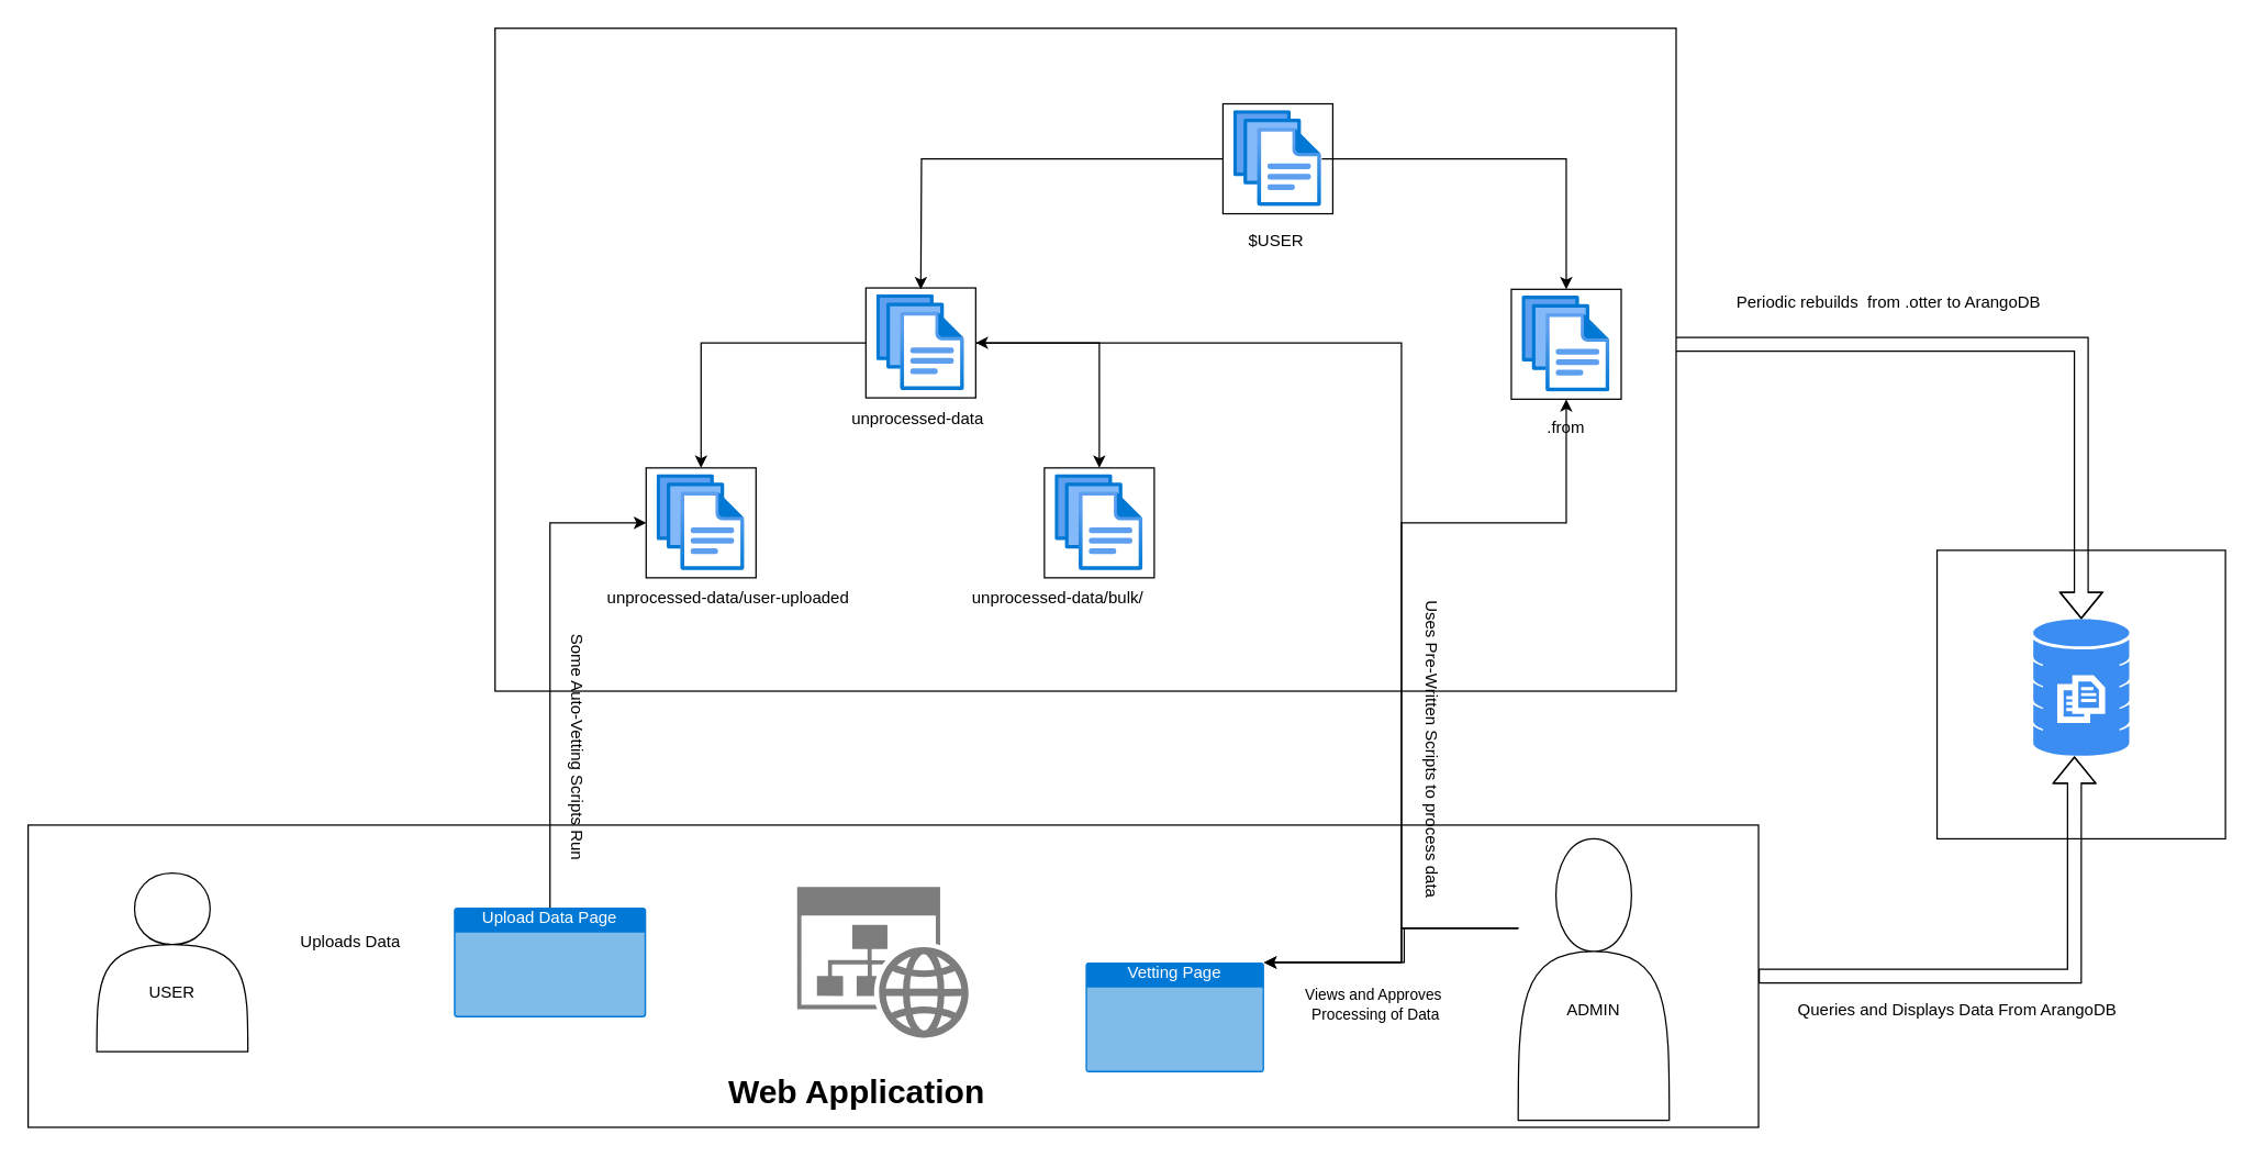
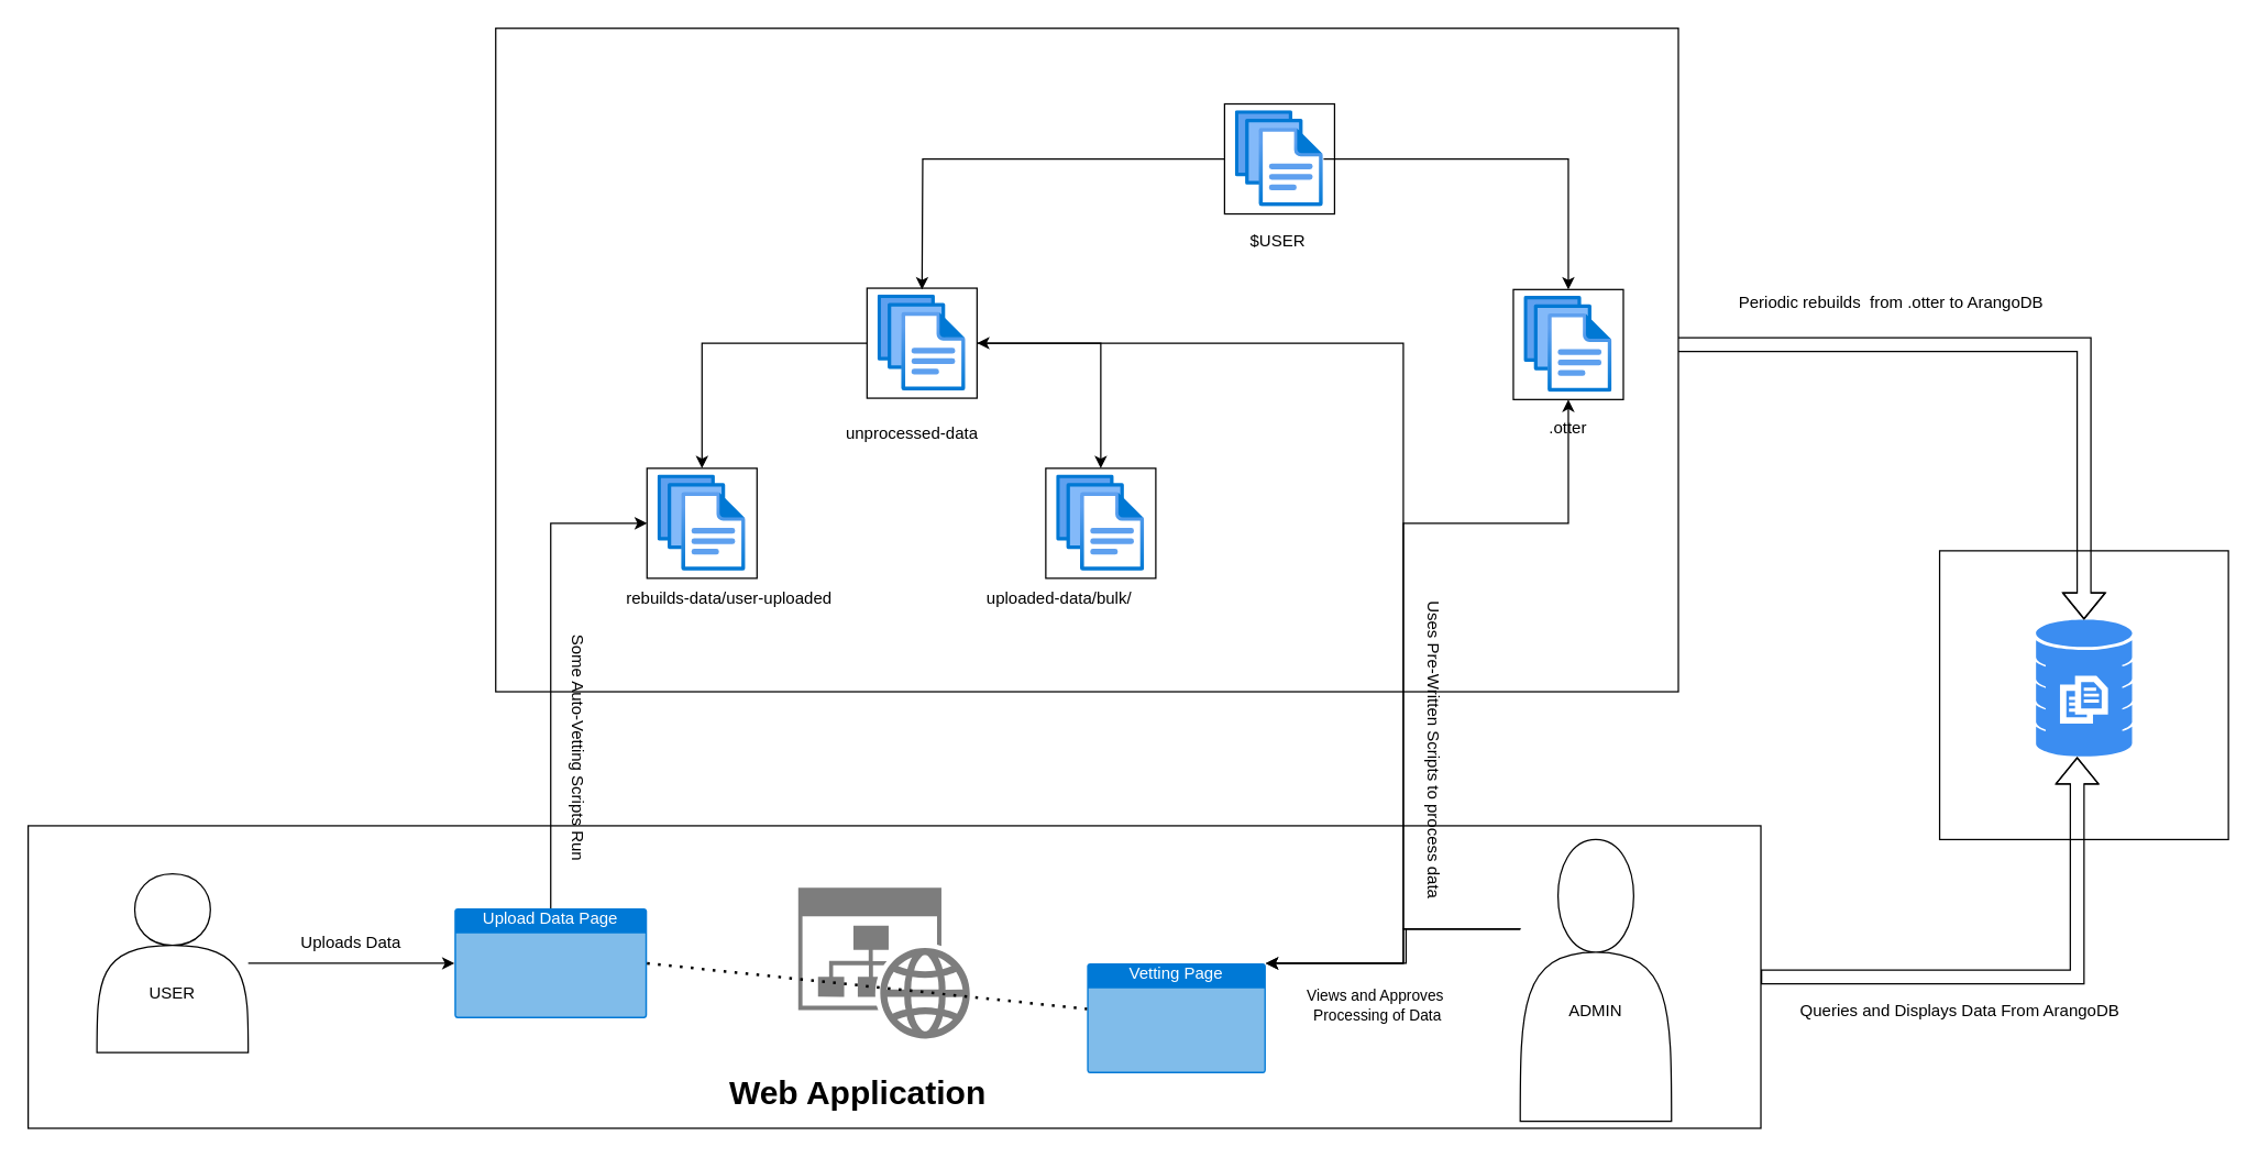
  <mxCell id="0" />
  <mxCell id="1" parent="0" />
  <mxCell id="2" value="" style="whiteSpace=wrap;html=1;aspect=fixed;" parent="1" vertex="1"><mxGeometry x="1410" y="400" width="210" height="210" as="geometry" /></mxCell>
  <mxCell id="3" style="edgeStyle=orthogonalEdgeStyle;rounded=0;orthogonalLoop=1;jettySize=auto;html=1;entryX=0.429;entryY=1;entryDx=0;entryDy=0;entryPerimeter=0;shape=flexArrow;" parent="1" source="4" target="5" edge="1"><mxGeometry relative="1" as="geometry"><mxPoint x="1520" y="560" as="targetPoint" /></mxGeometry></mxCell>
  <mxCell id="4" value="" style="rounded=0;whiteSpace=wrap;html=1;fillColor=light-dark(#FFFFFF,#660066);" parent="1" vertex="1"><mxGeometry x="20" y="600" width="1260" height="220" as="geometry" /></mxCell>
  <mxCell id="5" value="" style="sketch=0;html=1;aspect=fixed;strokeColor=none;shadow=0;fillColor=#3B8DF1;verticalAlign=top;labelPosition=center;verticalLabelPosition=bottom;shape=mxgraph.gcp2.database_3" parent="1" vertex="1"><mxGeometry x="1480" y="450" width="70" height="100" as="geometry" /></mxCell>
  <mxCell id="6" value="" style="sketch=0;aspect=fixed;pointerEvents=1;shadow=0;dashed=0;html=1;strokeColor=none;labelPosition=center;verticalLabelPosition=bottom;verticalAlign=top;align=center;shape=mxgraph.mscae.enterprise.website_generic;fillColor=#7D7D7D;" parent="1" vertex="1"><mxGeometry x="580" y="645" width="125" height="110" as="geometry" /></mxCell>
  <mxCell id="7" style="edgeStyle=orthogonalEdgeStyle;rounded=0;orthogonalLoop=1;jettySize=auto;html=1;shape=flexArrow;" parent="1" source="30" target="5" edge="1"><mxGeometry relative="1" as="geometry" /></mxCell>
  <mxCell id="8" value="Periodic rebuilds&amp;nbsp; from .otter to ArangoDB" style="text;html=1;align=center;verticalAlign=middle;whiteSpace=wrap;rounded=0;rotation=0;fillColor=light-dark(transparent,#000000);" parent="1" vertex="1"><mxGeometry x="1240" y="200" width="270" height="40" as="geometry" /></mxCell>
  <mxCell id="9" value="Upload Data Page" style="html=1;whiteSpace=wrap;strokeColor=none;fillColor=#0079D6;labelPosition=center;verticalLabelPosition=middle;verticalAlign=top;align=center;fontSize=12;outlineConnect=0;spacingTop=-6;fontColor=#FFFFFF;sketch=0;shape=mxgraph.sitemap.page;" parent="1" vertex="1"><mxGeometry x="330" y="660" width="140" height="80" as="geometry" /></mxCell>
  <mxCell id="10" value="&lt;div&gt;Vetting Page&lt;/div&gt;" style="html=1;whiteSpace=wrap;strokeColor=none;fillColor=#0079D6;labelPosition=center;verticalLabelPosition=middle;verticalAlign=top;align=center;fontSize=12;outlineConnect=0;spacingTop=-6;fontColor=#FFFFFF;sketch=0;shape=mxgraph.sitemap.page;" parent="1" vertex="1"><mxGeometry x="790" y="700" width="130" height="80" as="geometry" /></mxCell>
+ <mxCell id="11" value="" style="endArrow=none;dashed=1;html=1;dashPattern=1 3;strokeWidth=2;rounded=0;exitX=1;exitY=0.5;exitDx=0;exitDy=0;exitPerimeter=0;" parent="1" source="9" target="10" edge="1"><mxGeometry width="50" height="50" relative="1" as="geometry"><mxPoint x="730" y="699.29" as="sourcePoint" /><mxPoint x="880" y="699.29" as="targetPoint" /></mxGeometry></mxCell>
  <mxCell id="12" value="&lt;div&gt;&lt;br&gt;&lt;/div&gt;&lt;div&gt;&lt;br&gt;&lt;/div&gt;&lt;div&gt;&lt;br&gt;&lt;/div&gt;&lt;div&gt;USER&lt;/div&gt;" style="shape=actor;whiteSpace=wrap;html=1;" parent="1" vertex="1"><mxGeometry x="70" y="635" width="110" height="130" as="geometry" /></mxCell>
  <mxCell id="13" value="Uploads Data" style="text;html=1;align=center;verticalAlign=middle;whiteSpace=wrap;rounded=0;rotation=0;" parent="1" vertex="1"><mxGeometry x="120" y="650" width="270" height="70" as="geometry" /></mxCell>
+ <mxCell id="14" style="edgeStyle=orthogonalEdgeStyle;rounded=0;orthogonalLoop=1;jettySize=auto;html=1;entryX=0;entryY=0.5;entryDx=0;entryDy=0;entryPerimeter=0;" parent="1" source="12" target="9" edge="1"><mxGeometry relative="1" as="geometry" /></mxCell>
  <mxCell id="15" value="" style="group" parent="1" vertex="1" connectable="0"><mxGeometry x="360" y="20" width="870" height="540" as="geometry" /></mxCell>
  <mxCell id="16" value="" style="rounded=0;whiteSpace=wrap;html=1;fillColor=light-dark(#FFFFFF,#003366);" parent="15" vertex="1"><mxGeometry width="860" height="482.5" as="geometry" /></mxCell>
  <mxCell id="17" value="" style="group" parent="15" vertex="1" connectable="0"><mxGeometry x="50" y="150" width="570" height="269" as="geometry" /></mxCell>
  <mxCell id="18" style="edgeStyle=orthogonalEdgeStyle;rounded=0;orthogonalLoop=1;jettySize=auto;html=1;entryX=0.5;entryY=0;entryDx=0;entryDy=0;" parent="17" source="19" target="22" edge="1"><mxGeometry relative="1" as="geometry" /></mxCell>
  <mxCell id="19" value="" style="whiteSpace=wrap;html=1;aspect=fixed;" parent="17" vertex="1"><mxGeometry x="220" y="39" width="80" height="80" as="geometry" /></mxCell>
  <mxCell id="20" value="" style="image;aspect=fixed;html=1;points=[];align=center;fontSize=12;image=img/lib/azure2/general/Files.svg;" parent="17" vertex="1"><mxGeometry x="228" y="44" width="64" height="70" as="geometry" /></mxCell>
- <mxCell id="21" value="unprocessed-data" style="text;strokeColor=none;align=center;fillColor=none;html=1;verticalAlign=middle;whiteSpace=wrap;rounded=0;" parent="17" vertex="1"><mxGeometry x="168" y="119.5" width="180" height="30" as="geometry" /></mxCell>
+ <mxCell id="21" value="unprocessed-data" style="text;strokeColor=none;align=center;fillColor=none;html=1;verticalAlign=middle;whiteSpace=wrap;rounded=0;" parent="17" vertex="1"><mxGeometry x="163" y="129.5" width="180" height="30" as="geometry" /></mxCell>
  <mxCell id="22" value="" style="whiteSpace=wrap;html=1;aspect=fixed;" parent="17" vertex="1"><mxGeometry x="60" y="170" width="80" height="80" as="geometry" /></mxCell>
  <mxCell id="23" value="" style="image;aspect=fixed;html=1;points=[];align=center;fontSize=12;image=img/lib/azure2/general/Files.svg;" parent="17" vertex="1"><mxGeometry x="68" y="175" width="64" height="70" as="geometry" /></mxCell>
- <mxCell id="24" value="unprocessed-data/user-uploaded" style="text;strokeColor=none;align=center;fillColor=none;html=1;verticalAlign=middle;whiteSpace=wrap;rounded=0;" parent="17" vertex="1"><mxGeometry x="-10" y="250" width="260" height="30" as="geometry" /></mxCell>
+ <mxCell id="24" value="rebuilds-data/user-uploaded" style="text;strokeColor=none;align=center;fillColor=none;html=1;verticalAlign=middle;whiteSpace=wrap;rounded=0;" parent="17" vertex="1"><mxGeometry x="-10" y="250" width="260" height="30" as="geometry" /></mxCell>
  <mxCell id="25" style="edgeStyle=orthogonalEdgeStyle;rounded=0;orthogonalLoop=1;jettySize=auto;html=1;" parent="15" source="26" edge="1"><mxGeometry relative="1" as="geometry"><mxPoint x="310" y="190.0" as="targetPoint" /></mxGeometry></mxCell>
  <mxCell id="26" value="" style="whiteSpace=wrap;html=1;aspect=fixed;" parent="15" vertex="1"><mxGeometry x="530" y="55" width="80" height="80" as="geometry" /></mxCell>
  <mxCell id="27" style="edgeStyle=orthogonalEdgeStyle;rounded=0;orthogonalLoop=1;jettySize=auto;html=1;entryX=0.5;entryY=0;entryDx=0;entryDy=0;" parent="15" source="28" target="29" edge="1"><mxGeometry relative="1" as="geometry" /></mxCell>
  <mxCell id="28" value="" style="image;aspect=fixed;html=1;points=[];align=center;fontSize=12;image=img/lib/azure2/general/Files.svg;" parent="15" vertex="1"><mxGeometry x="538" y="60" width="64" height="70" as="geometry" /></mxCell>
  <mxCell id="29" value="" style="whiteSpace=wrap;html=1;aspect=fixed;" parent="15" vertex="1"><mxGeometry x="740" y="190" width="80" height="80" as="geometry" /></mxCell>
  <mxCell id="30" value="" style="image;aspect=fixed;html=1;points=[];align=center;fontSize=12;image=img/lib/azure2/general/Files.svg;" parent="15" vertex="1"><mxGeometry x="748" y="195" width="64" height="70" as="geometry" /></mxCell>
- <mxCell id="31" value=".from" style="text;strokeColor=none;align=center;fillColor=none;html=1;verticalAlign=middle;whiteSpace=wrap;rounded=0;" parent="15" vertex="1"><mxGeometry x="690" y="275.5" width="180" height="30" as="geometry" /></mxCell>
+ <mxCell id="31" value=".otter" style="text;strokeColor=none;align=center;fillColor=none;html=1;verticalAlign=middle;whiteSpace=wrap;rounded=0;" parent="15" vertex="1"><mxGeometry x="690" y="275.5" width="180" height="30" as="geometry" /></mxCell>
  <mxCell id="32" value="$USER" style="text;strokeColor=none;align=center;fillColor=none;html=1;verticalAlign=middle;whiteSpace=wrap;rounded=0;" parent="15" vertex="1"><mxGeometry x="479" y="140" width="180" height="30" as="geometry" /></mxCell>
  <mxCell id="33" value="" style="whiteSpace=wrap;html=1;aspect=fixed;" parent="15" vertex="1"><mxGeometry x="400" y="320" width="80" height="80" as="geometry" /></mxCell>
  <mxCell id="34" value="" style="image;aspect=fixed;html=1;points=[];align=center;fontSize=12;image=img/lib/azure2/general/Files.svg;" parent="15" vertex="1"><mxGeometry x="408" y="325" width="64" height="70" as="geometry" /></mxCell>
- <mxCell id="35" value="unprocessed-data/bulk/" style="text;strokeColor=none;align=center;fillColor=none;html=1;verticalAlign=middle;whiteSpace=wrap;rounded=0;" parent="15" vertex="1"><mxGeometry x="300" y="400" width="220" height="30" as="geometry" /></mxCell>
+ <mxCell id="35" value="uploaded-data/bulk/" style="text;strokeColor=none;align=center;fillColor=none;html=1;verticalAlign=middle;whiteSpace=wrap;rounded=0;" parent="15" vertex="1"><mxGeometry x="300" y="400" width="220" height="30" as="geometry" /></mxCell>
  <mxCell id="36" style="edgeStyle=orthogonalEdgeStyle;rounded=0;orthogonalLoop=1;jettySize=auto;html=1;entryX=0.5;entryY=0;entryDx=0;entryDy=0;" parent="15" source="19" target="33" edge="1"><mxGeometry relative="1" as="geometry" /></mxCell>
  <mxCell id="37" value="Uses Pre-Written Scripts to process data" style="text;html=1;align=center;verticalAlign=middle;whiteSpace=wrap;rounded=0;rotation=90;fillColor=light-dark(transparent,#000000);" parent="15" vertex="1"><mxGeometry x="552" y="510" width="260" height="30" as="geometry" /></mxCell>
  <mxCell id="38" style="edgeStyle=orthogonalEdgeStyle;rounded=0;orthogonalLoop=1;jettySize=auto;html=1;entryX=0;entryY=0.5;entryDx=0;entryDy=0;" parent="1" source="9" target="22" edge="1"><mxGeometry relative="1" as="geometry" /></mxCell>
  <mxCell id="39" style="edgeStyle=orthogonalEdgeStyle;rounded=0;orthogonalLoop=1;jettySize=auto;html=1;entryX=0.5;entryY=1;entryDx=0;entryDy=0;" parent="1" source="42" target="29" edge="1"><mxGeometry relative="1" as="geometry"><Array as="points"><mxPoint x="1020" y="675" /><mxPoint x="1020" y="380" /><mxPoint x="1140" y="380" /></Array></mxGeometry></mxCell>
  <mxCell id="40" style="edgeStyle=orthogonalEdgeStyle;rounded=0;orthogonalLoop=1;jettySize=auto;html=1;" parent="1" source="42" target="10" edge="1"><mxGeometry relative="1" as="geometry"><Array as="points"><mxPoint x="1022" y="675" /><mxPoint x="1022" y="700" /></Array></mxGeometry></mxCell>
  <mxCell id="41" style="edgeStyle=orthogonalEdgeStyle;rounded=0;orthogonalLoop=1;jettySize=auto;html=1;entryX=1;entryY=0.5;entryDx=0;entryDy=0;" parent="1" source="42" target="19" edge="1"><mxGeometry relative="1" as="geometry"><Array as="points"><mxPoint x="1020" y="675" /><mxPoint x="1020" y="249" /></Array></mxGeometry></mxCell>
  <mxCell id="42" value="&lt;div&gt;&lt;br&gt;&lt;/div&gt;&lt;div&gt;&lt;br&gt;&lt;/div&gt;&lt;div&gt;&lt;br&gt;&lt;/div&gt;&lt;div&gt;ADMIN&lt;/div&gt;" style="shape=actor;whiteSpace=wrap;html=1;" parent="1" vertex="1"><mxGeometry x="1105" y="610" width="110" height="205" as="geometry" /></mxCell>
  <mxCell id="43" style="edgeStyle=orthogonalEdgeStyle;rounded=0;orthogonalLoop=1;jettySize=auto;html=1;" parent="1" source="42" target="10" edge="1"><mxGeometry relative="1" as="geometry"><mxPoint x="1105" y="675" as="sourcePoint" /><mxPoint x="940" y="700" as="targetPoint" /><Array as="points"><mxPoint x="1020" y="675" /><mxPoint x="1020" y="700" /></Array></mxGeometry></mxCell>
  <mxCell id="44" style="edgeStyle=orthogonalEdgeStyle;rounded=0;orthogonalLoop=1;jettySize=auto;html=1;" parent="1" source="42" target="10" edge="1"><mxGeometry relative="1" as="geometry"><mxPoint x="1105" y="675" as="sourcePoint" /><mxPoint x="940" y="700" as="targetPoint" /><Array as="points"><mxPoint x="1020" y="675" /><mxPoint x="1020" y="700" /></Array></mxGeometry></mxCell>
  <mxCell id="45" value="&lt;div&gt;Views and Approves&amp;nbsp;&lt;/div&gt;&lt;div&gt;Processing of Data&lt;/div&gt;" style="edgeLabel;html=1;align=center;verticalAlign=middle;resizable=0;points=[];" parent="44" vertex="1" connectable="0"><mxGeometry x="-0.005" y="1" relative="1" as="geometry"><mxPoint x="-21" y="36" as="offset" /></mxGeometry></mxCell>
  <mxCell id="46" value="Some Auto-Vetting Scripts Run" style="text;html=1;align=center;verticalAlign=middle;resizable=0;points=[];autosize=1;strokeColor=none;fillColor=light-dark(transparent,#000000);rotation=90;" parent="1" vertex="1"><mxGeometry x="325" y="528" width="190" height="30" as="geometry" /></mxCell>
  <mxCell id="47" value="Web Application" style="text;strokeColor=none;fillColor=none;html=1;fontSize=24;fontStyle=1;verticalAlign=middle;align=center;" parent="1" vertex="1"><mxGeometry x="572.5" y="775" width="100" height="40" as="geometry" /></mxCell>
  <mxCell id="48" value="Queries and Displays Data From ArangoDB" style="text;html=1;align=center;verticalAlign=middle;whiteSpace=wrap;rounded=0;rotation=0;fillColor=light-dark(transparent,#000000);" parent="1" vertex="1"><mxGeometry x="1290" y="715" width="270" height="40" as="geometry" /></mxCell>
